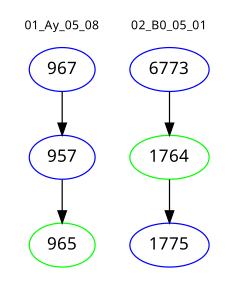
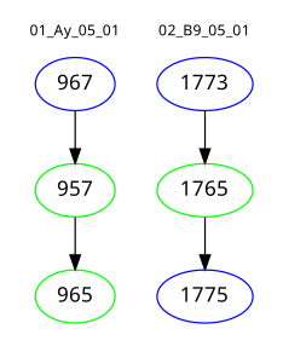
  digraph {
    fontname="Noto Sans"
    node [color=blue fontname="Noto Sans"]
    edge [color=black fontname="Noto Sans"]
    n1 [label=967]
-   n2 [label=957]
+   n2 [color=green label=957]
    n3 [color=green label=965]
-   n4 [label=6773]
-   n5 [color=green label=1764]
+   n4 [label=1773]
+   n5 [color=green label=1765]
    n6 [label=1775]
    subgraph cluster_1 {
      color=white
      fontsize=10
-     label="01_Ay_05_08"
+     label="01_Ay_05_01"
      n1
      n2
      n3
    }
    subgraph cluster_2 {
      color=white
      fontsize=10
-     label="02_B0_05_01"
+     label="02_B9_05_01"
      n4
      n5
      n6
    }
    n1 -> n2
    n2 -> n3
    n4 -> n5
    n5 -> n6
  }
